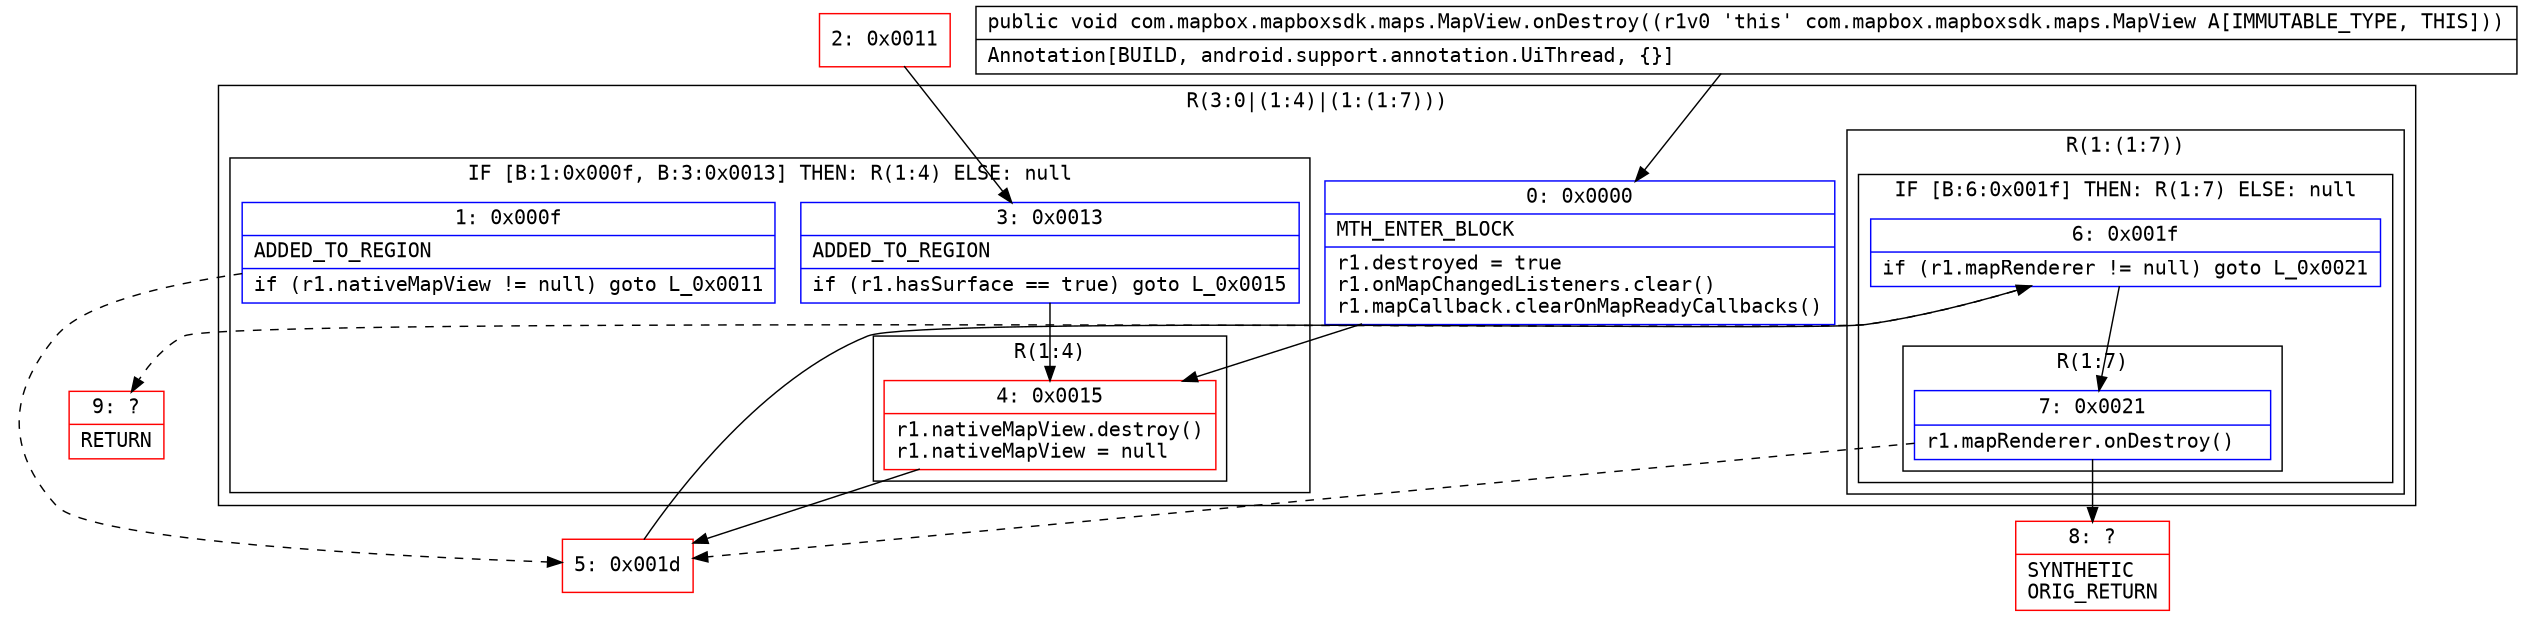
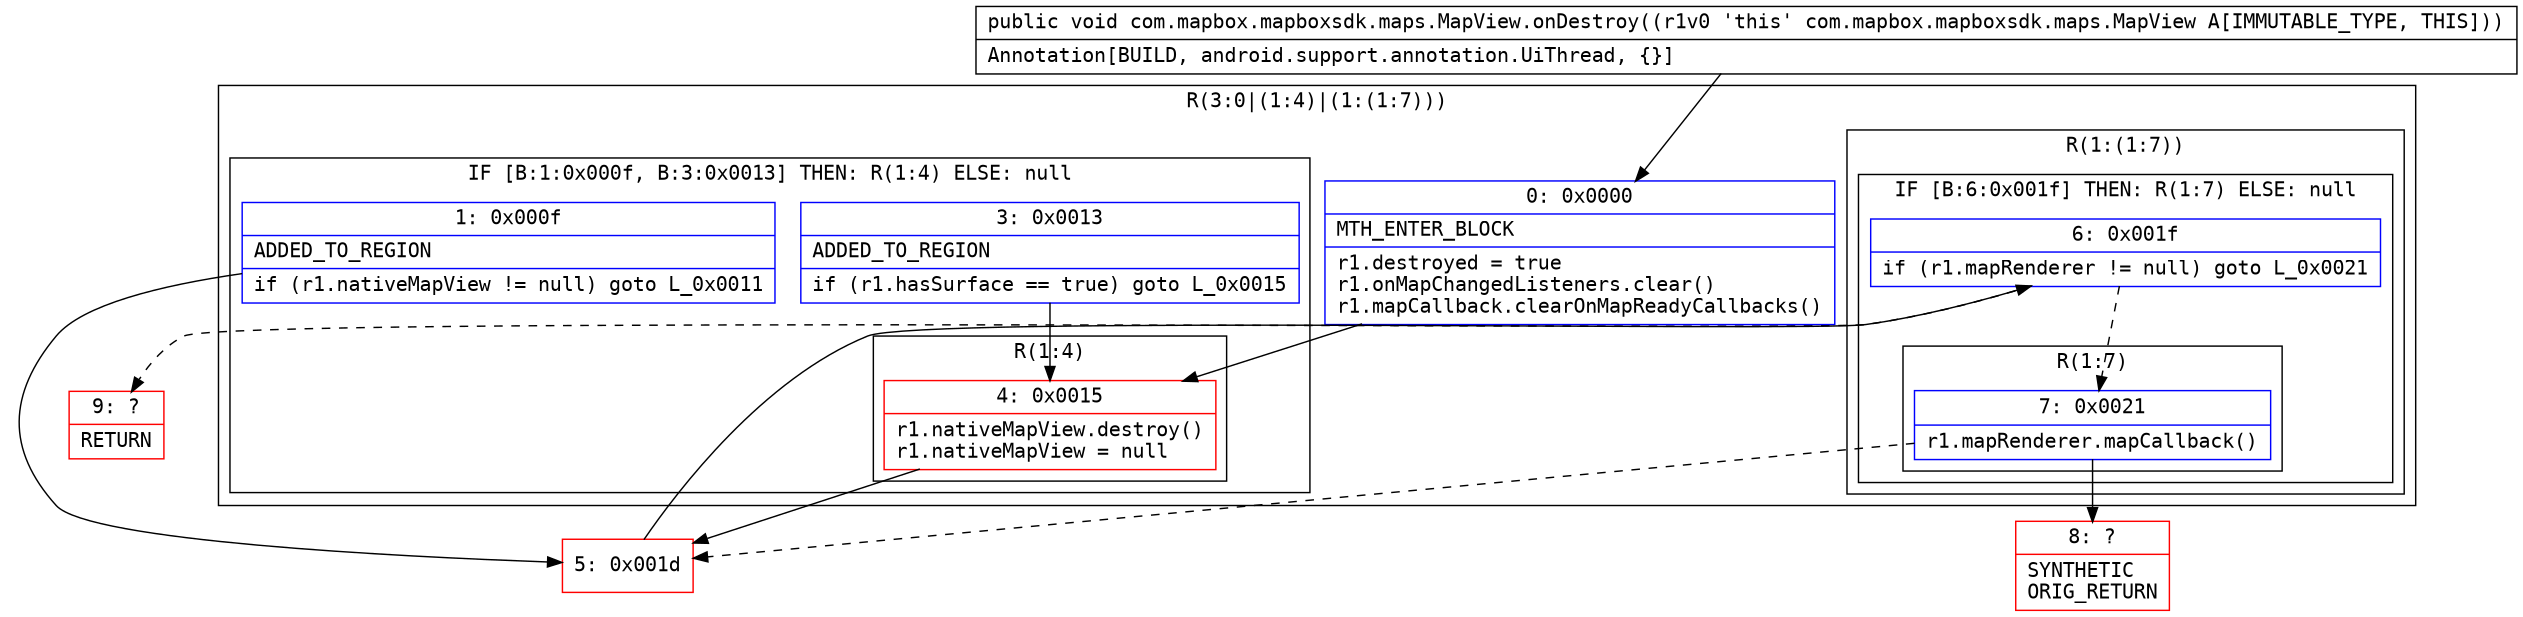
  digraph {
    fontname="DejaVu Sans Mono"
    node [color=red fontname="DejaVu Sans Mono" shape=record]
    edge [fontname="DejaVu Sans Mono"]
    n1 [label="{4\:\ 0x0015|r1.nativeMapView.destroy()\lr1.nativeMapView = null\l}"]
    n2 [color=blue label="{1\:\ 0x000f|ADDED_TO_REGION\l|if (r1.nativeMapView != null) goto L_0x0011\l}"]
    n3 [color=blue label="{3\:\ 0x0013|ADDED_TO_REGION\l|if (r1.hasSurface == true) goto L_0x0015\l}"]
-   n4 [color=blue label="{7\:\ 0x0021|r1.mapRenderer.onDestroy()\l}"]
+   n4 [color=blue label="{7\:\ 0x0021|r1.mapRenderer.mapCallback()\l}"]
    n5 [color=blue label="{6\:\ 0x001f|if (r1.mapRenderer != null) goto L_0x0021\l}"]
    n6 [color=blue label="{0\:\ 0x0000|MTH_ENTER_BLOCK\l|r1.destroyed = true\lr1.onMapChangedListeners.clear()\lr1.mapCallback.clearOnMapReadyCallbacks()\l}"]
    n7 [label="{5\:\ 0x001d}"]
    n8 [label="{8\:\ ?|SYNTHETIC\lORIG_RETURN\l}"]
    n9 [label="{9\:\ ?|RETURN\l}"]
-   n10 [label="{2\:\ 0x0011}"]
    n11 [label="{public void com.mapbox.mapboxsdk.maps.MapView.onDestroy((r1v0 'this' com.mapbox.mapboxsdk.maps.MapView A[IMMUTABLE_TYPE, THIS]))  | Annotation[BUILD, android.support.annotation.UiThread, \{\}]\l}" color=""]
    subgraph cluster_1 {
      label="R(3:0|(1:4)|(1:(1:7)))"
      n6
      subgraph cluster_2 {
        label="IF [B:1:0x000f, B:3:0x0013] THEN: R(1:4) ELSE: null"
        n2
        n3
        subgraph cluster_3 {
          label="R(1:4)"
          n1
        }
      }
      subgraph cluster_4 {
        label="R(1:(1:7))"
        subgraph cluster_5 {
          label="IF [B:6:0x001f] THEN: R(1:7) ELSE: null"
          n5
          subgraph cluster_6 {
            label="R(1:7)"
            n4
          }
        }
      }
    }
    n1 -> n7
-   n2 -> n7 [style=dashed]
+   n2 -> n7 [style=solid]
    n3 -> n1
    n4 -> n7 [style=dashed]
    n4 -> n8
-   n5 -> n4
+   n5 -> n4 [style=dashed]
    n5 -> n9 [style=dashed]
    n6 -> n1
    n7 -> n5
-   n10 -> n3
    n11 -> n6
  }
